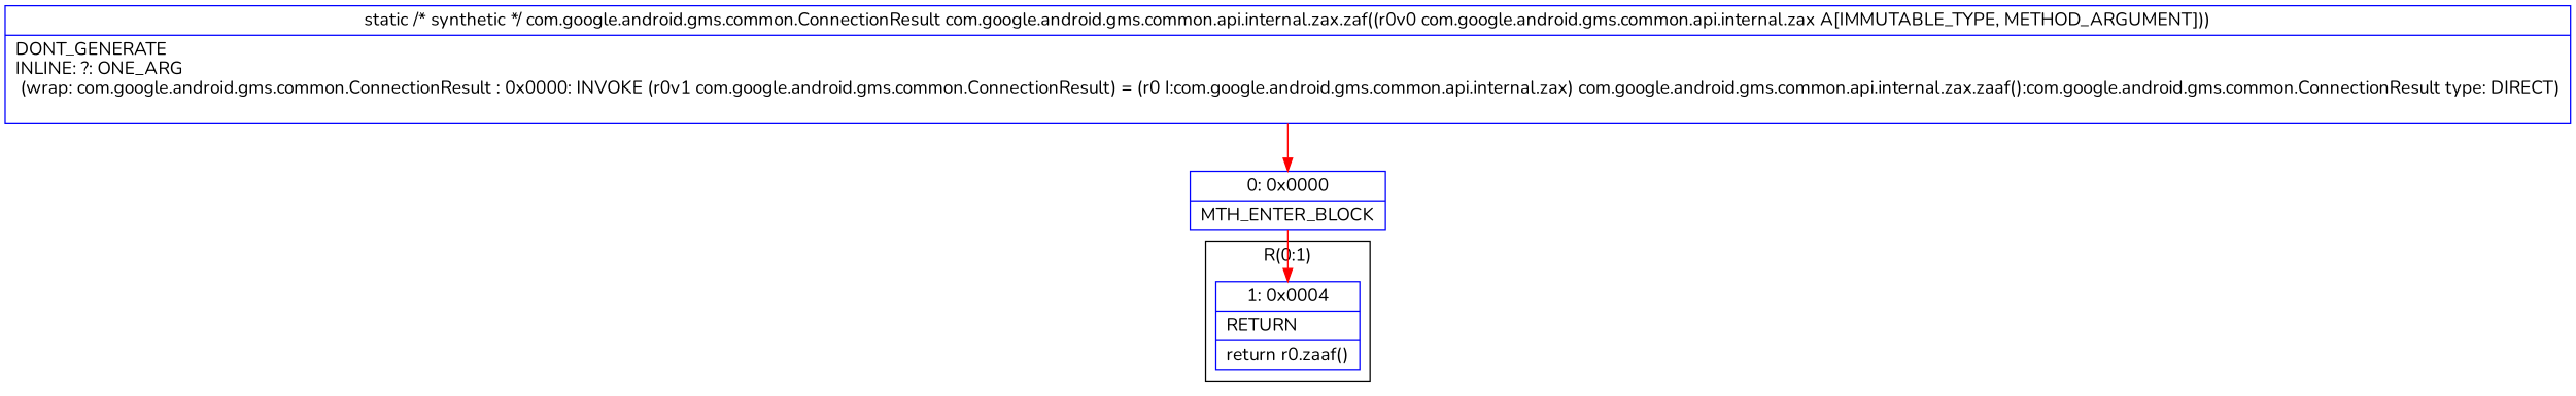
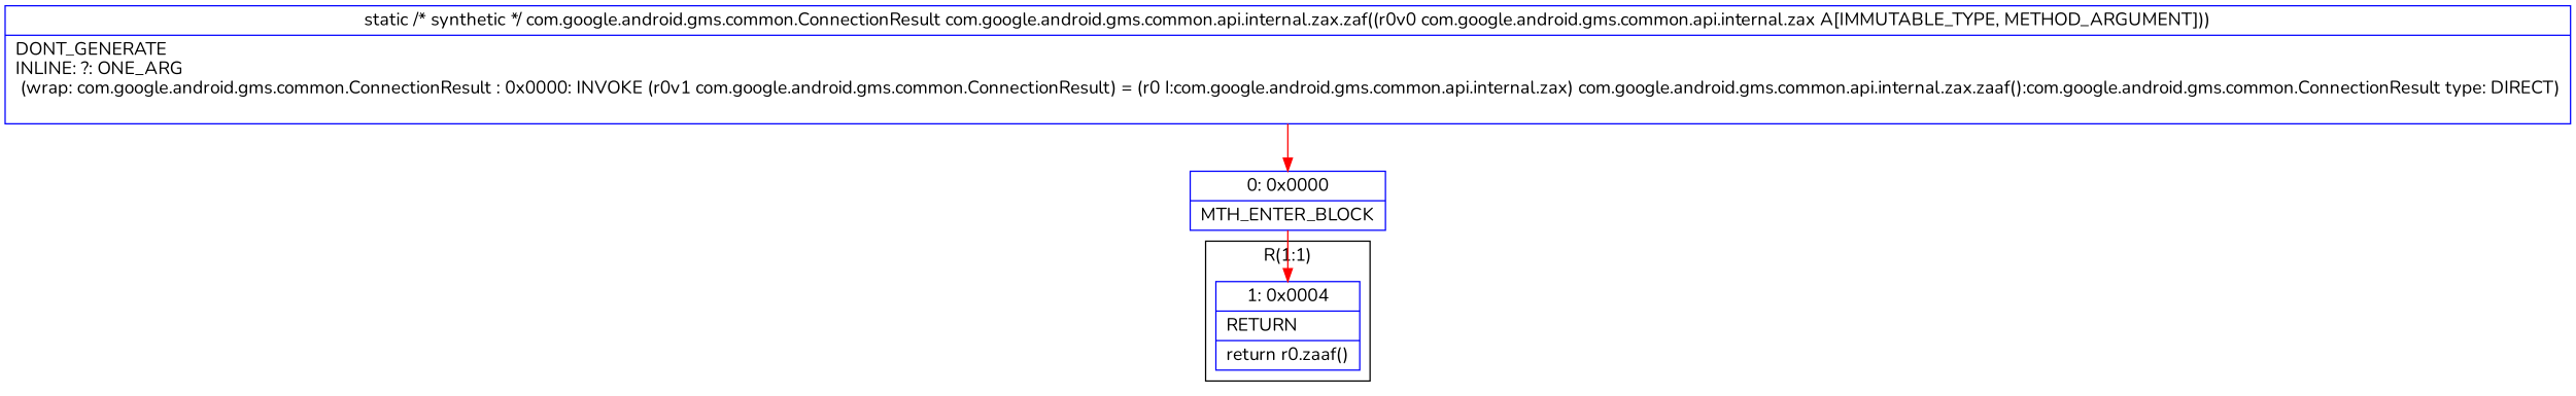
  digraph {
    fontname=Nunito
    node [color=blue shape=record fontname=Nunito]
    edge [color=red fontname=Nunito]
    n1 [label="{1\:\ 0x0004|RETURN\l|return r0.zaaf()\l}"]
    n2 [label="{0\:\ 0x0000|MTH_ENTER_BLOCK\l}"]
    n3 [label="{static \/* synthetic *\/ com.google.android.gms.common.ConnectionResult com.google.android.gms.common.api.internal.zax.zaf((r0v0 com.google.android.gms.common.api.internal.zax A[IMMUTABLE_TYPE, METHOD_ARGUMENT]))  | DONT_GENERATE\lINLINE: ?: ONE_ARG  \l  (wrap: com.google.android.gms.common.ConnectionResult : 0x0000: INVOKE  (r0v1 com.google.android.gms.common.ConnectionResult) = (r0 I:com.google.android.gms.common.api.internal.zax) com.google.android.gms.common.api.internal.zax.zaaf():com.google.android.gms.common.ConnectionResult type: DIRECT)\l\l}"]
    subgraph cluster_1 {
-     label="R(0:1)"
+     label="R(1:1)"
      n1
    }
    n2 -> n1
    n3 -> n2
  }
